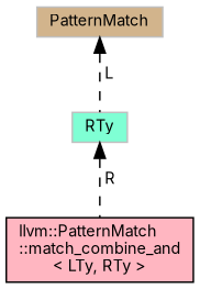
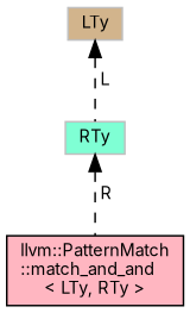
  digraph {
    fontname=Inter
    node [color=grey75 fontname=Inter fontsize=10 shape=record style=filled]
    edge [color=black dir=back fontname=Inter fontsize=10 labelfontname=Helvetica labelfontsize=10 style=dashed]
-   n1 [color=black fillcolor=lightpink fontcolor=black height=0.2 label="llvm::PatternMatch\l::match_combine_and\l\< LTy, RTy \>" width=0.4]
+   n1 [color=black fillcolor=lightpink fontcolor=black height=0.2 label="llvm::PatternMatch\l::match_and_and\l\< LTy, RTy \>" width=0.4]
    n2 [fillcolor=aquamarine height=0.2 label=RTy width=0.4]
-   n3 [fillcolor=tan height=0.2 label=PatternMatch width=0.4]
+   n3 [fillcolor=tan height=0.2 label=LTy width=0.4]
    n2 -> n1 [label=" R"]
    n3 -> n2 [label=" L"]
  }
